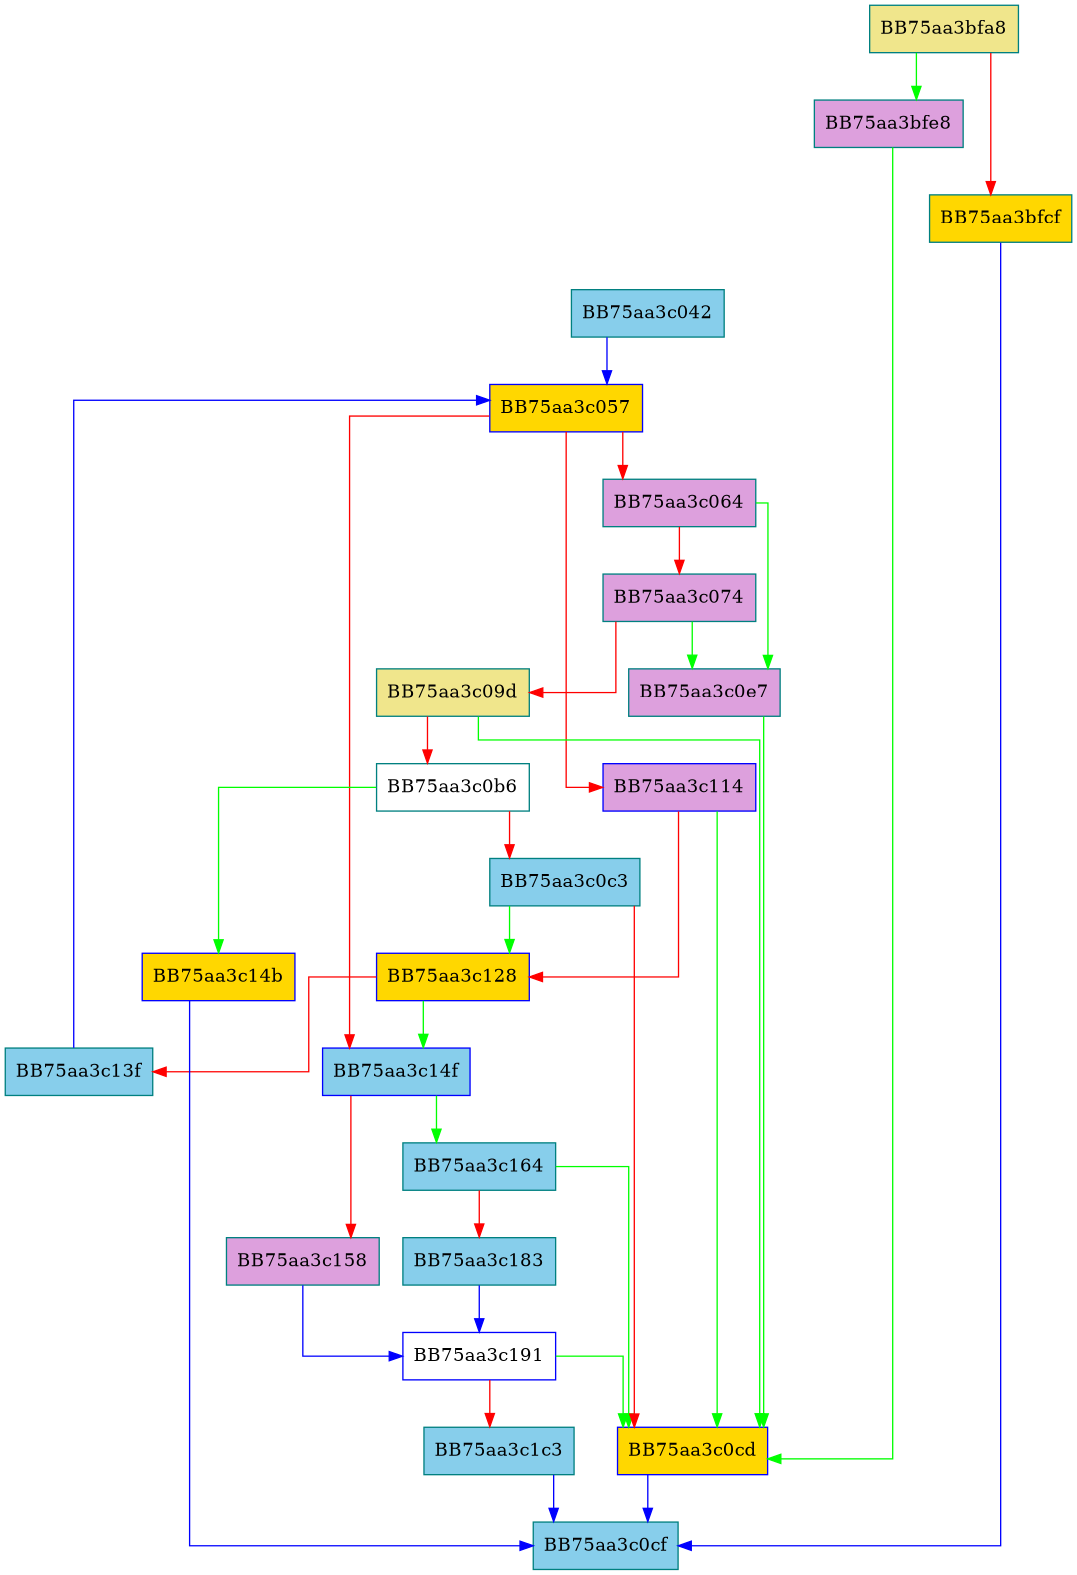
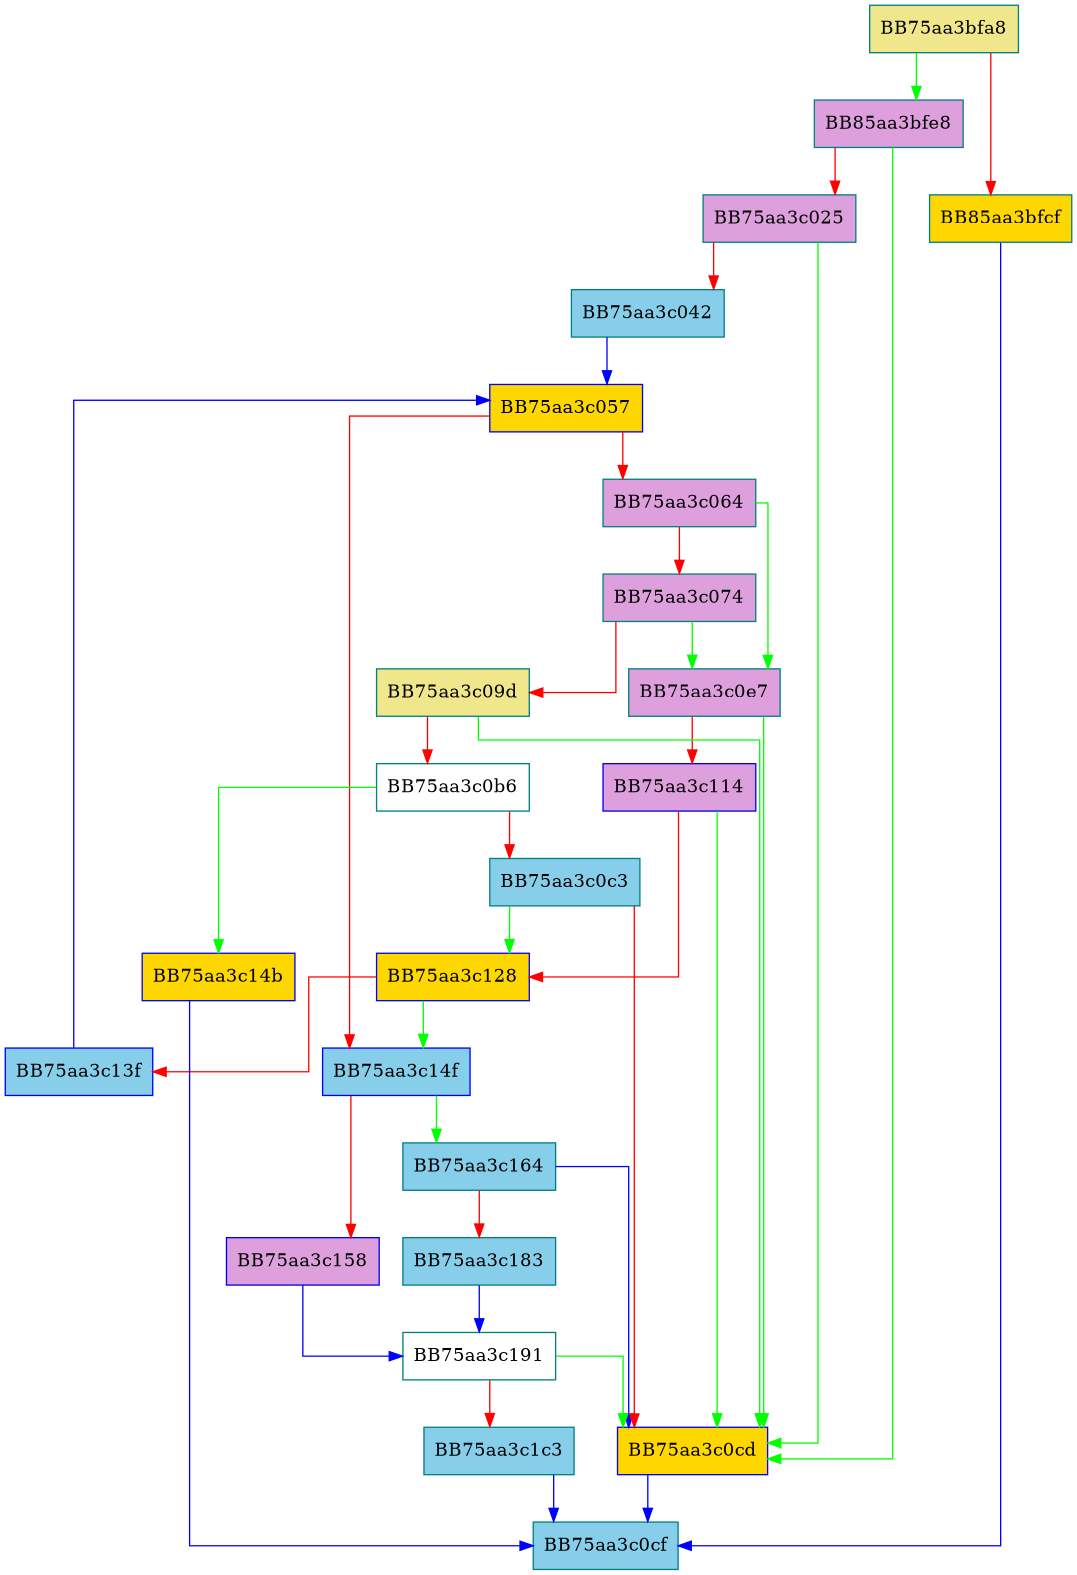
  digraph {
    splines=ortho
    node [color=teal fillcolor=skyblue shape=box style=filled]
    edge [color=red]
    BB75aa3bfa8 [fillcolor=khaki]
-   BB75aa3bfe8 [fillcolor=plum]
-   BB75aa3bfcf [fillcolor=gold]
+   BB75aa3bfe8 [fillcolor=plum label=BB85aa3bfe8]
+   BB75aa3bfcf [fillcolor=gold label=BB85aa3bfcf]
    BB75aa3c0cd [color=blue fillcolor=gold]
+   BB75aa3c025 [fillcolor=plum]
    BB75aa3c0cf
    BB75aa3c042
    BB75aa3c057 [color=blue fillcolor=gold]
    BB75aa3c14f [color=blue]
    BB75aa3c064 [fillcolor=plum]
    BB75aa3c164
-   BB75aa3c158 [fillcolor=plum]
+   BB75aa3c158 [color=blue fillcolor=plum]
    BB75aa3c0e7 [fillcolor=plum]
    BB75aa3c074 [fillcolor=plum]
    BB75aa3c183
-   BB75aa3c191 [color=blue fillcolor=white]
+   BB75aa3c191 [fillcolor=white]
    BB75aa3c114 [color=blue fillcolor=plum]
    BB75aa3c09d [fillcolor=khaki]
    BB75aa3c128 [color=blue fillcolor=gold]
    BB75aa3c0b6 [fillcolor=white]
    BB75aa3c14b [color=blue fillcolor=gold]
    BB75aa3c0c3
-   BB75aa3c13f
+   BB75aa3c13f [color=blue]
    BB75aa3c1c3
    BB75aa3bfa8 -> BB75aa3bfe8 [color=green]
    BB75aa3bfa8 -> BB75aa3bfcf
    BB75aa3bfe8 -> BB75aa3c0cd [color=green]
+   BB75aa3bfe8 -> BB75aa3c025
    BB75aa3bfcf -> BB75aa3c0cf [color=blue]
    BB75aa3c0cd -> BB75aa3c0cf [color=blue]
+   BB75aa3c025 -> BB75aa3c0cd [color=green]
+   BB75aa3c025 -> BB75aa3c042
    BB75aa3c042 -> BB75aa3c057 [color=blue]
    BB75aa3c057 -> BB75aa3c14f
    BB75aa3c057 -> BB75aa3c064
    BB75aa3c14f -> BB75aa3c164 [color=green]
    BB75aa3c14f -> BB75aa3c158
    BB75aa3c064 -> BB75aa3c0e7 [color=green]
    BB75aa3c064 -> BB75aa3c074
-   BB75aa3c164 -> BB75aa3c0cd [color=green]
+   BB75aa3c164 -> BB75aa3c0cd [color=blue]
    BB75aa3c164 -> BB75aa3c183
    BB75aa3c158 -> BB75aa3c191 [color=blue]
    BB75aa3c0e7 -> BB75aa3c0cd [color=green]
-   BB75aa3c057 -> BB75aa3c114
+   BB75aa3c0e7 -> BB75aa3c114
    BB75aa3c074 -> BB75aa3c0e7 [color=green]
    BB75aa3c074 -> BB75aa3c09d
    BB75aa3c183 -> BB75aa3c191 [color=blue]
    BB75aa3c191 -> BB75aa3c0cd [color=green]
    BB75aa3c191 -> BB75aa3c1c3
    BB75aa3c114 -> BB75aa3c0cd [color=green]
    BB75aa3c114 -> BB75aa3c128
    BB75aa3c09d -> BB75aa3c0cd [color=green]
    BB75aa3c09d -> BB75aa3c0b6
    BB75aa3c128 -> BB75aa3c14f [color=green]
    BB75aa3c128 -> BB75aa3c13f
    BB75aa3c0b6 -> BB75aa3c14b [color=green]
    BB75aa3c0b6 -> BB75aa3c0c3
    BB75aa3c14b -> BB75aa3c0cf [color=blue]
    BB75aa3c0c3 -> BB75aa3c0cd
    BB75aa3c0c3 -> BB75aa3c128 [color=green]
    BB75aa3c13f -> BB75aa3c057 [color=blue]
    BB75aa3c1c3 -> BB75aa3c0cf [color=blue]
  }
